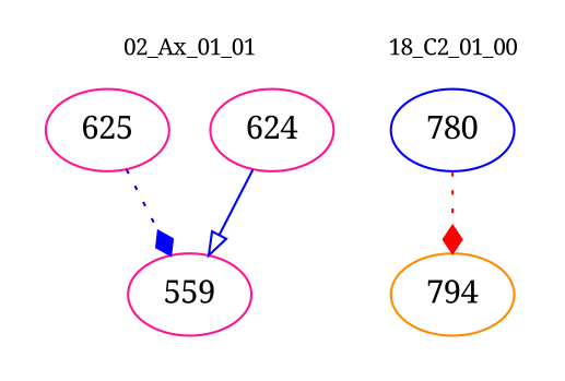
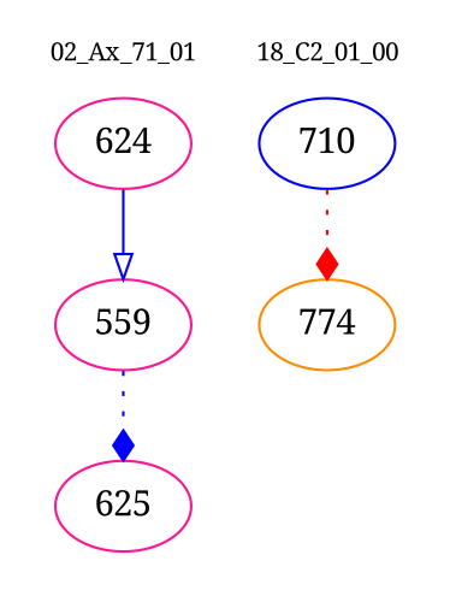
  digraph {
    fontname="Noto Serif"
    node [color=deeppink fontname="Noto Serif"]
    edge [arrowhead=diamond color=blue fontname="Noto Serif" style=dotted]
    n1 [label=624]
    n2 [label=559]
    n3 [label=625]
-   n4 [color=blue label=780]
-   n5 [color=darkorange label=794]
+   n4 [color=blue label=710]
+   n5 [color=darkorange label=774]
    subgraph cluster_1 {
      color=white
      fontsize=10
-     label="02_Ax_01_01"
+     label="02_Ax_71_01"
      n1
      n2
      n3
    }
    subgraph cluster_2 {
      color=white
      fontsize=10
      label="18_C2_01_00"
      n4
      n5
    }
    n1 -> n2 [arrowhead=onormal style=solid]
-   n3 -> n2
+   n2 -> n3
    n4 -> n5 [color=red]
  }
